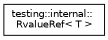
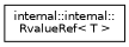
  digraph {
    rankdir=TB
-   n1 [color=black fillcolor=white fontname=Helvetica fontsize=10 height=0.2 label="testing::internal::\lRvalueRef\< T \>" shape=record style=filled width=0.4]
+   n1 [color=black fillcolor=white fontname=Helvetica fontsize=10 height=0.2 label="internal::internal::\lRvalueRef\< T \>" shape=record style=filled width=0.4]
  }
